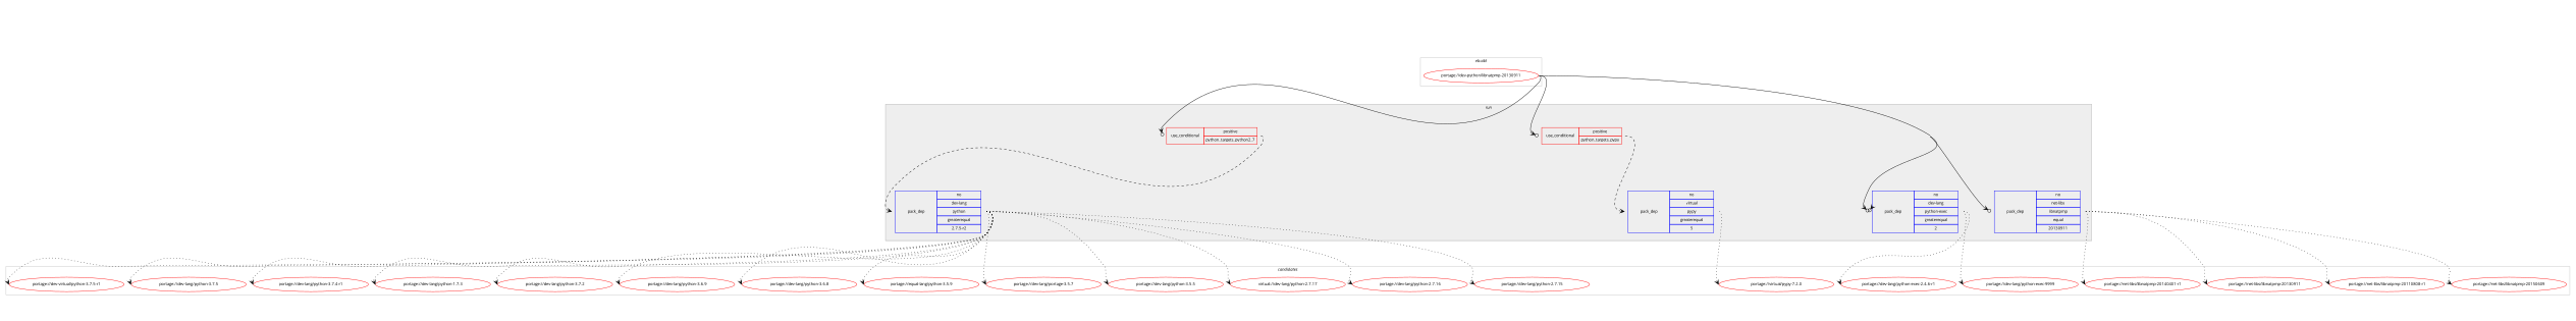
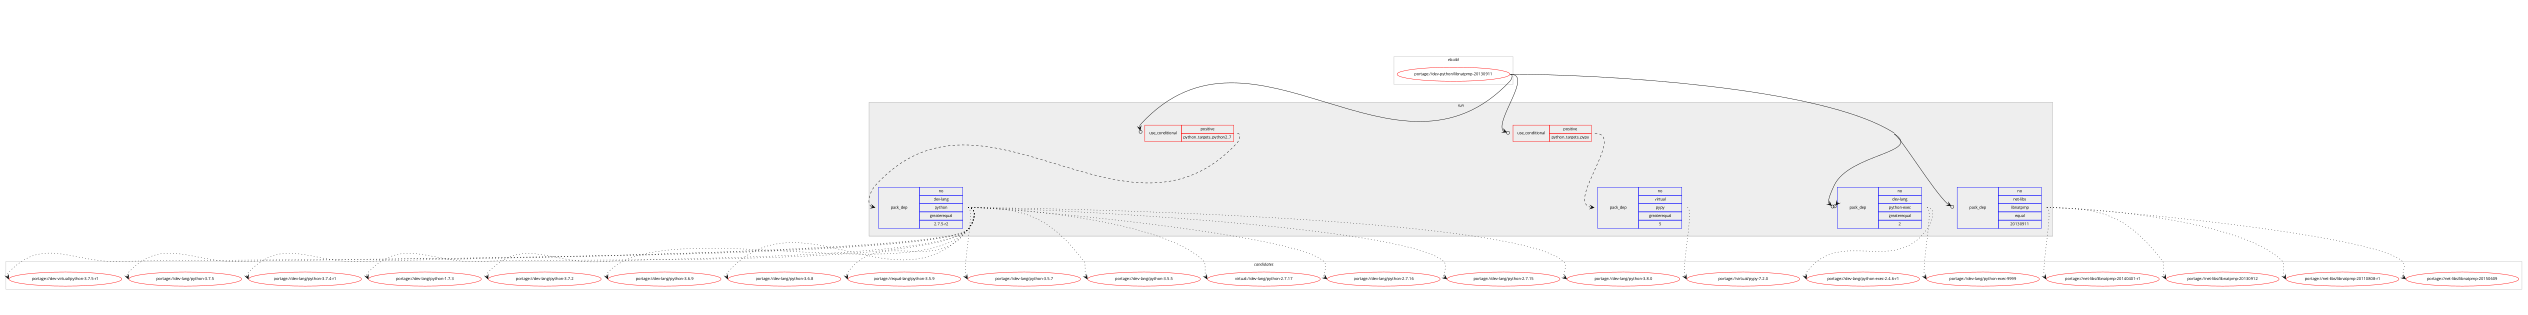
  digraph {
    compound=true
    concentrate=true
    fontname="Open Sans"
    fontsize=10
    newrank=true
    rankdir=TB
    ranksep=1.5
    node [color=red fontname="Open Sans" fontsize=10]
    edge [arrowhead=vee fontname="Open Sans" headport=w style=dotted tailport=e weight=100]
    n1 [label="portage://dev-python/libnatpmp-20130911" width=4]
    n2 [color=blue label=<<TABLE BORDER="0" CELLBORDER="1" CELLSPACING="0" CELLPADDING="4" WIDTH="220"><TR><TD ROWSPAN="6" CELLPADDING="30">pack_dep</TD></TR><TR><TD WIDTH="110">no</TD></TR><TR><TD>virtual</TD></TR><TR><TD>pypy</TD></TR><TR><TD>greaterequal</TD></TR><TR><TD>5</TD></TR></TABLE>> shape=none]
    n3 [label=<<TABLE BORDER="0" CELLBORDER="1" CELLSPACING="0" CELLPADDING="4"><TR><TD ROWSPAN="3" CELLPADDING="10">use_conditional</TD></TR><TR><TD>positive</TD></TR><TR><TD>python_targets_pypy</TD></TR></TABLE>> shape=none]
    n4 [color=blue label=<<TABLE BORDER="0" CELLBORDER="1" CELLSPACING="0" CELLPADDING="4" WIDTH="220"><TR><TD ROWSPAN="6" CELLPADDING="30">pack_dep</TD></TR><TR><TD WIDTH="110">no</TD></TR><TR><TD>dev-lang</TD></TR><TR><TD>python</TD></TR><TR><TD>greaterequal</TD></TR><TR><TD>2.7.5-r2</TD></TR></TABLE>> shape=none]
    n5 [label=<<TABLE BORDER="0" CELLBORDER="1" CELLSPACING="0" CELLPADDING="4"><TR><TD ROWSPAN="3" CELLPADDING="10">use_conditional</TD></TR><TR><TD>positive</TD></TR><TR><TD>python_targets_python2_7</TD></TR></TABLE>> shape=none]
    n6 [color=blue label=<<TABLE BORDER="0" CELLBORDER="1" CELLSPACING="0" CELLPADDING="4" WIDTH="220"><TR><TD ROWSPAN="6" CELLPADDING="30">pack_dep</TD></TR><TR><TD WIDTH="110">no</TD></TR><TR><TD>dev-lang</TD></TR><TR><TD>python-exec</TD></TR><TR><TD>greaterequal</TD></TR><TR><TD>2</TD></TR></TABLE>> shape=none]
    n7 [color=blue label=<<TABLE BORDER="0" CELLBORDER="1" CELLSPACING="0" CELLPADDING="4" WIDTH="220"><TR><TD ROWSPAN="6" CELLPADDING="30">pack_dep</TD></TR><TR><TD WIDTH="110">no</TD></TR><TR><TD>net-libs</TD></TR><TR><TD>libnatpmp</TD></TR><TR><TD>equal</TD></TR><TR><TD>20130911</TD></TR></TABLE>> shape=none]
    n8 [label="portage://virtual/pypy-7.2.0" width=4]
    n9 [label="portage://dev-lang/python-2.7.15" width=4]
    n10 [label="portage://dev-lang/python-2.7.16" width=4]
    n11 [label="virtual://dev-lang/python-2.7.17" width=4]
    n12 [label="portage://dev-lang/python-3.5.5" width=4]
-   n13 [label="portage://dev-lang/portage-3.5.7" width=4]
+   n13 [label="portage://dev-lang/python-3.5.7" width=4]
    n14 [label="portage://equal-lang/python-3.5.9" width=4]
    n15 [label="portage://dev-lang/python-3.6.8" width=4]
    n16 [label="portage://dev-lang/python-3.6.9" width=4]
    n17 [label="portage://dev-lang/python-3.7.2" width=4]
    n18 [label="portage://dev-lang/python-1.7.3" width=4]
    n19 [label="portage://dev-lang/python-3.7.4-r1" width=4]
    n20 [label="portage://dev-lang/python-3.7.5" width=4]
    n21 [label="portage://dev-virtual/python-3.7.5-r1" width=4]
+   n22 [label="portage://dev-lang/python-3.8.0" width=4]
    n23 [label="portage://dev-lang/python-exec-2.4.6-r1" width=4]
    n24 [label="portage://dev-lang/python-exec-9999" width=4]
    n25 [label="portage://net-libs/libnatpmp-20110808-r1" width=4]
-   n26 [label="portage://net-libs/libnatpmp-20130911" width=4]
+   n26 [label="portage://net-libs/libnatpmp-20130912" width=4]
    n27 [label="portage://net-libs/libnatpmp-20140401-r1" width=4]
    n28 [label="portage://net-libs/libnatpmp-20150609" width=4]
    subgraph cluster_1 {
      color=gray
      label=<<i>ebuild</i>>
      rank=same
      n1
    }
    subgraph cluster_2 {
      color=gray
      label=<<i>dependencies</i>>
      subgraph cluster_3 {
        color=gray
        fillcolor="#eeeeee"
        label=<<i>compile</i>>
        style=filled
      }
      subgraph cluster_4 {
        color=gray
        fillcolor="#eeeeee"
        label=<<i>compile and run</i>>
        style=filled
        subgraph sub_5 {
          color=gray
          fillcolor="#eeeeee"
          label=<<i>compile and run</i>>
          style=filled
          n3
          subgraph sub_6 {
            color=gray
            fillcolor="#eeeeee"
            label=<<i>compile and run</i>>
            style=filled
            n2
          }
        }
        subgraph sub_7 {
          color=gray
          fillcolor="#eeeeee"
          label=<<i>compile and run</i>>
          style=filled
          n5
          subgraph sub_8 {
            color=gray
            fillcolor="#eeeeee"
            label=<<i>compile and run</i>>
            style=filled
            n4
          }
        }
        subgraph sub_9 {
          color=gray
          fillcolor="#eeeeee"
          label=<<i>compile and run</i>>
          style=filled
          n6
        }
        subgraph sub_10 {
          color=gray
          fillcolor="#eeeeee"
          label=<<i>compile and run</i>>
          style=filled
          n7
        }
      }
      subgraph cluster_11 {
        color=gray
        fillcolor="#eeeeee"
        label=<<i>run</i>>
        style=filled
      }
    }
    subgraph cluster_12 {
      color=gray
      label=<<i>candidates</i>>
      rank=same
      subgraph sub_13 {
        color=black
        label=<<i>candidates</i>>
        nodesep=1
        rank=same
        n8
      }
      subgraph sub_14 {
        color=black
        label=<<i>candidates</i>>
        nodesep=1
        rank=same
        n9
        n10
        n11
        n12
        n13
        n14
        n15
        n16
        n17
        n18
        n19
        n20
        n21
+       n22
      }
      subgraph sub_15 {
        color=black
        label=<<i>candidates</i>>
        nodesep=1
        rank=same
        n23
        n24
      }
      subgraph sub_16 {
        color=black
        label=<<i>candidates</i>>
        nodesep=1
        rank=same
        n25
        n26
        n27
        n28
      }
    }
    n1 -> n3 [arrowhead=odotvee style=solid weight=20]
    n1 -> n5 [arrowhead=odotvee style=solid weight=20]
    n1 -> n6 [arrowhead=odotvee style=solid weight=20]
    n1 -> n7 [arrowhead=odotvee style=solid weight=20]
    n2 -> n8
    n3 -> n2 [style=dashed weight=20]
    n4 -> n9
    n4 -> n10
    n4 -> n11
    n4 -> n12
    n4 -> n13
    n4 -> n14
    n4 -> n15
    n4 -> n16
    n4 -> n17
    n4 -> n18
    n4 -> n19
    n4 -> n20
    n4 -> n21
+   n4 -> n22
    n5 -> n4 [style=dashed weight=20]
    n6 -> n23
    n6 -> n24
    n7 -> n25
    n7 -> n26
    n7 -> n27
    n7 -> n28
  }
